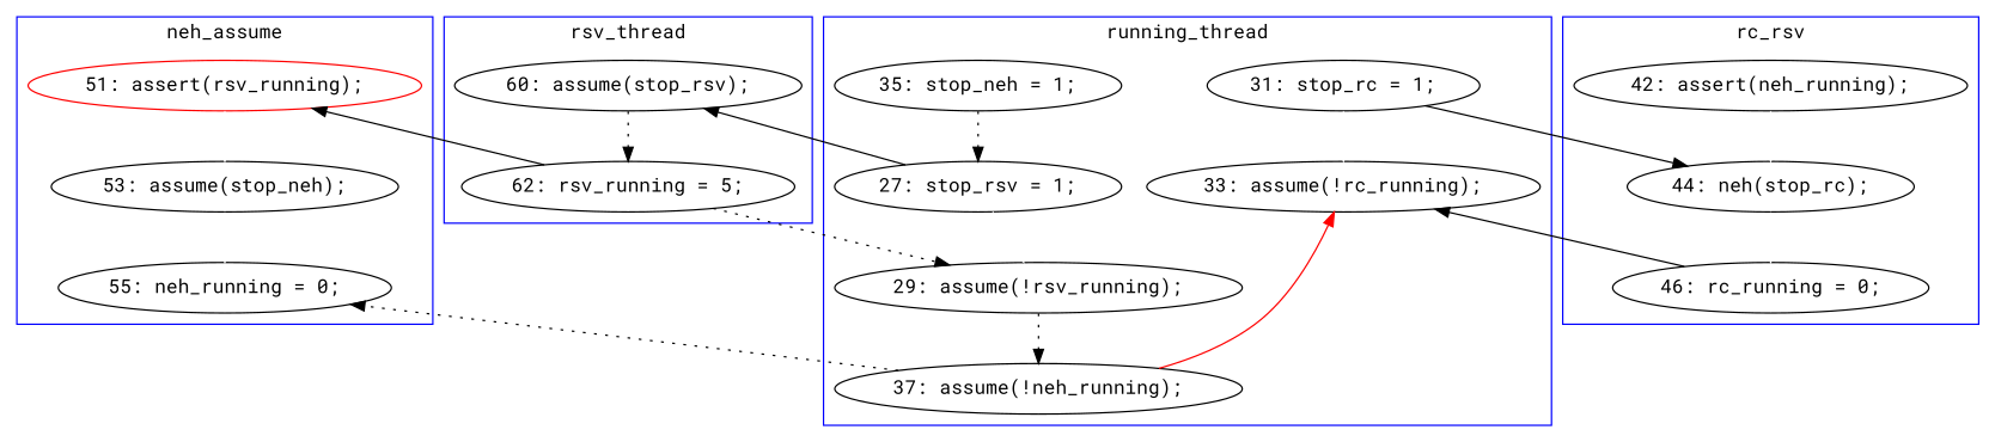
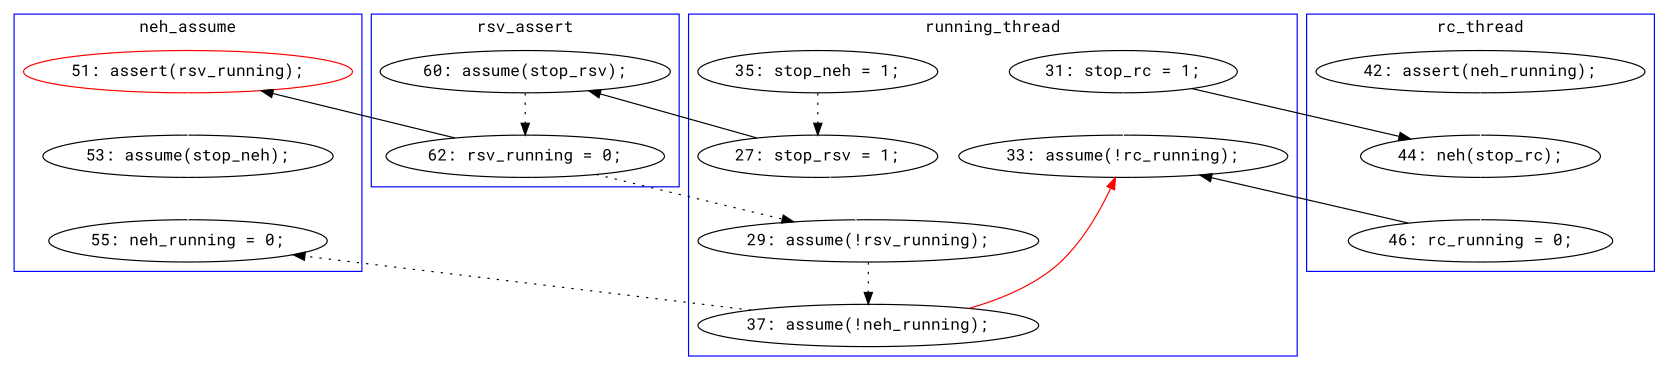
  digraph {
    fontname="Roboto Mono"
    node [fontname="Roboto Mono"]
    edge [color=black fontname="Roboto Mono" style=solid]
-   n1 [label="62: rsv_running = 5;"]
+   n1 [label="62: rsv_running = 0;"]
    n2 [label="60: assume(stop_rsv);"]
    n3 [label="44: neh(stop_rc);"]
    n4 [label="46: rc_running = 0;"]
    n5 [label="42: assert(neh_running);"]
    n6 [color=red label="51: assert(rsv_running);"]
    n7 [label="53: assume(stop_neh);"]
    n8 [label="55: neh_running = 0;"]
    n9 [label="31: stop_rc = 1;"]
    n10 [label="33: assume(!rc_running);"]
    n11 [label="35: stop_neh = 1;"]
    n12 [label="27: stop_rsv = 1;"]
    n13 [label="29: assume(!rsv_running);"]
    n14 [label="37: assume(!neh_running);"]
    subgraph cluster_1 {
      color=blue
-     label=rsv_thread
+     label=rsv_assert
      n1
      n2
    }
    subgraph cluster_2 {
      color=blue
-     label=rc_rsv
+     label=rc_thread
      n3
      n4
      n5
    }
    subgraph cluster_3 {
      color=blue
      label=neh_assume
      n6
      n7
      n8
    }
    subgraph cluster_4 {
      color=blue
      label=running_thread
      n9
      n10
      n11
      n12
      n13
      n14
    }
    n1 -> n6 [constraint=false]
    n1 -> n13 [constraint=false style=dotted]
    n2 -> n1 [style=dotted]
    n3 -> n4 [color=white]
    n4 -> n10 [constraint=false]
    n5 -> n3 [color=white]
    n6 -> n7 [color=white]
    n7 -> n8 [color=white]
    n9 -> n3 [constraint=false]
    n9 -> n10 [color=white]
    n11 -> n12 [style=dotted]
    n12 -> n2 [constraint=false]
    n12 -> n13 [color=white]
    n13 -> n14 [style=dotted]
    n14 -> n8 [constraint=false style=dotted]
    n14 -> n10 [color=red constraint=false]
  }
